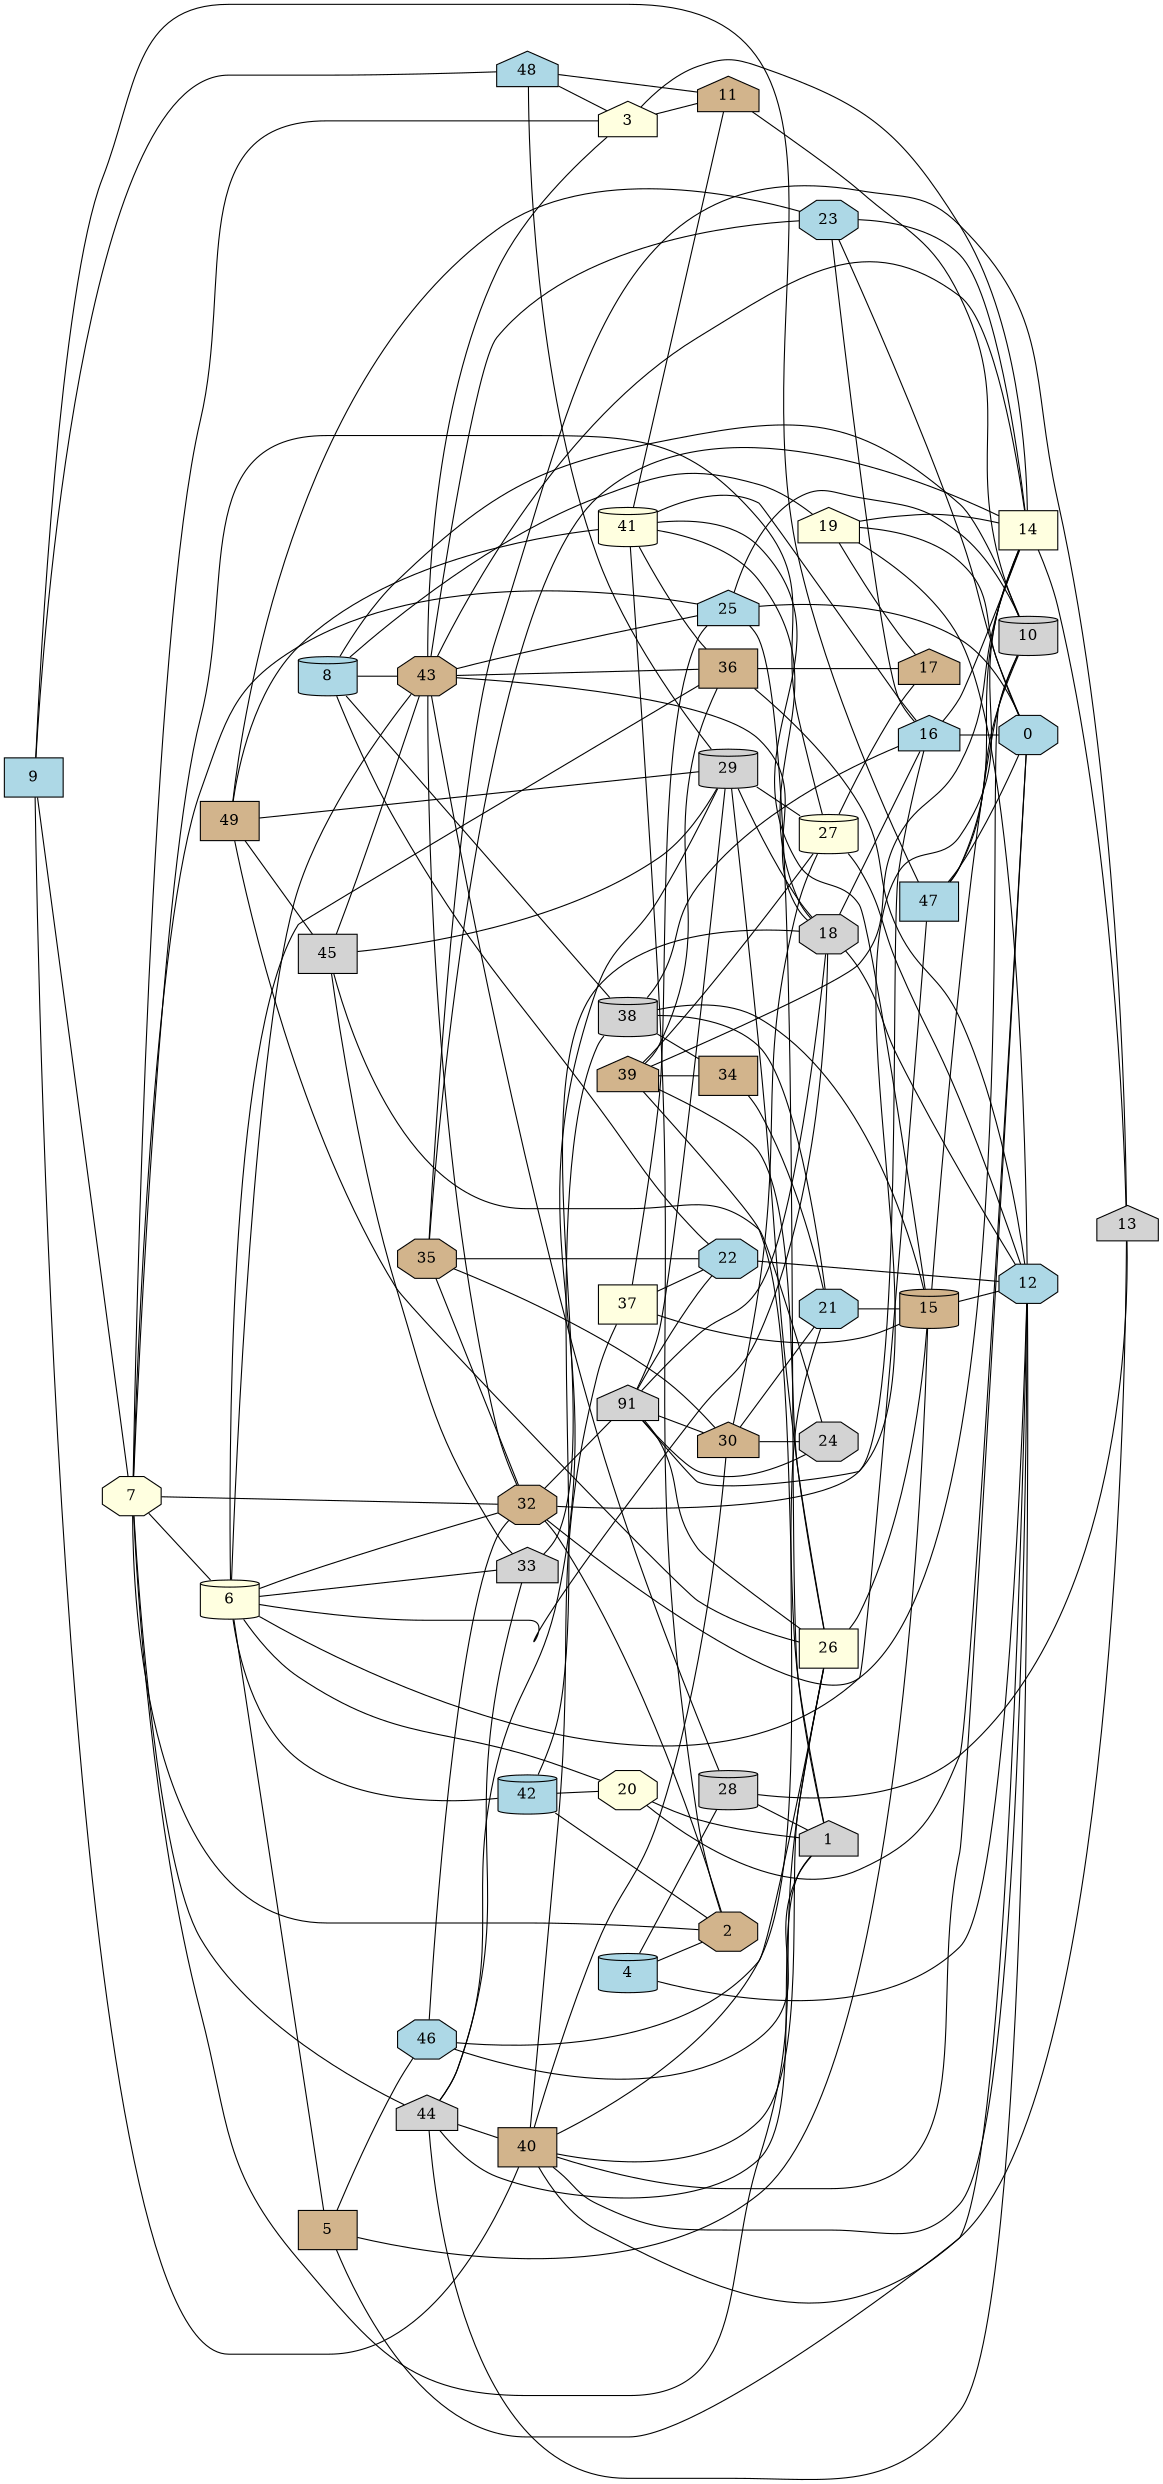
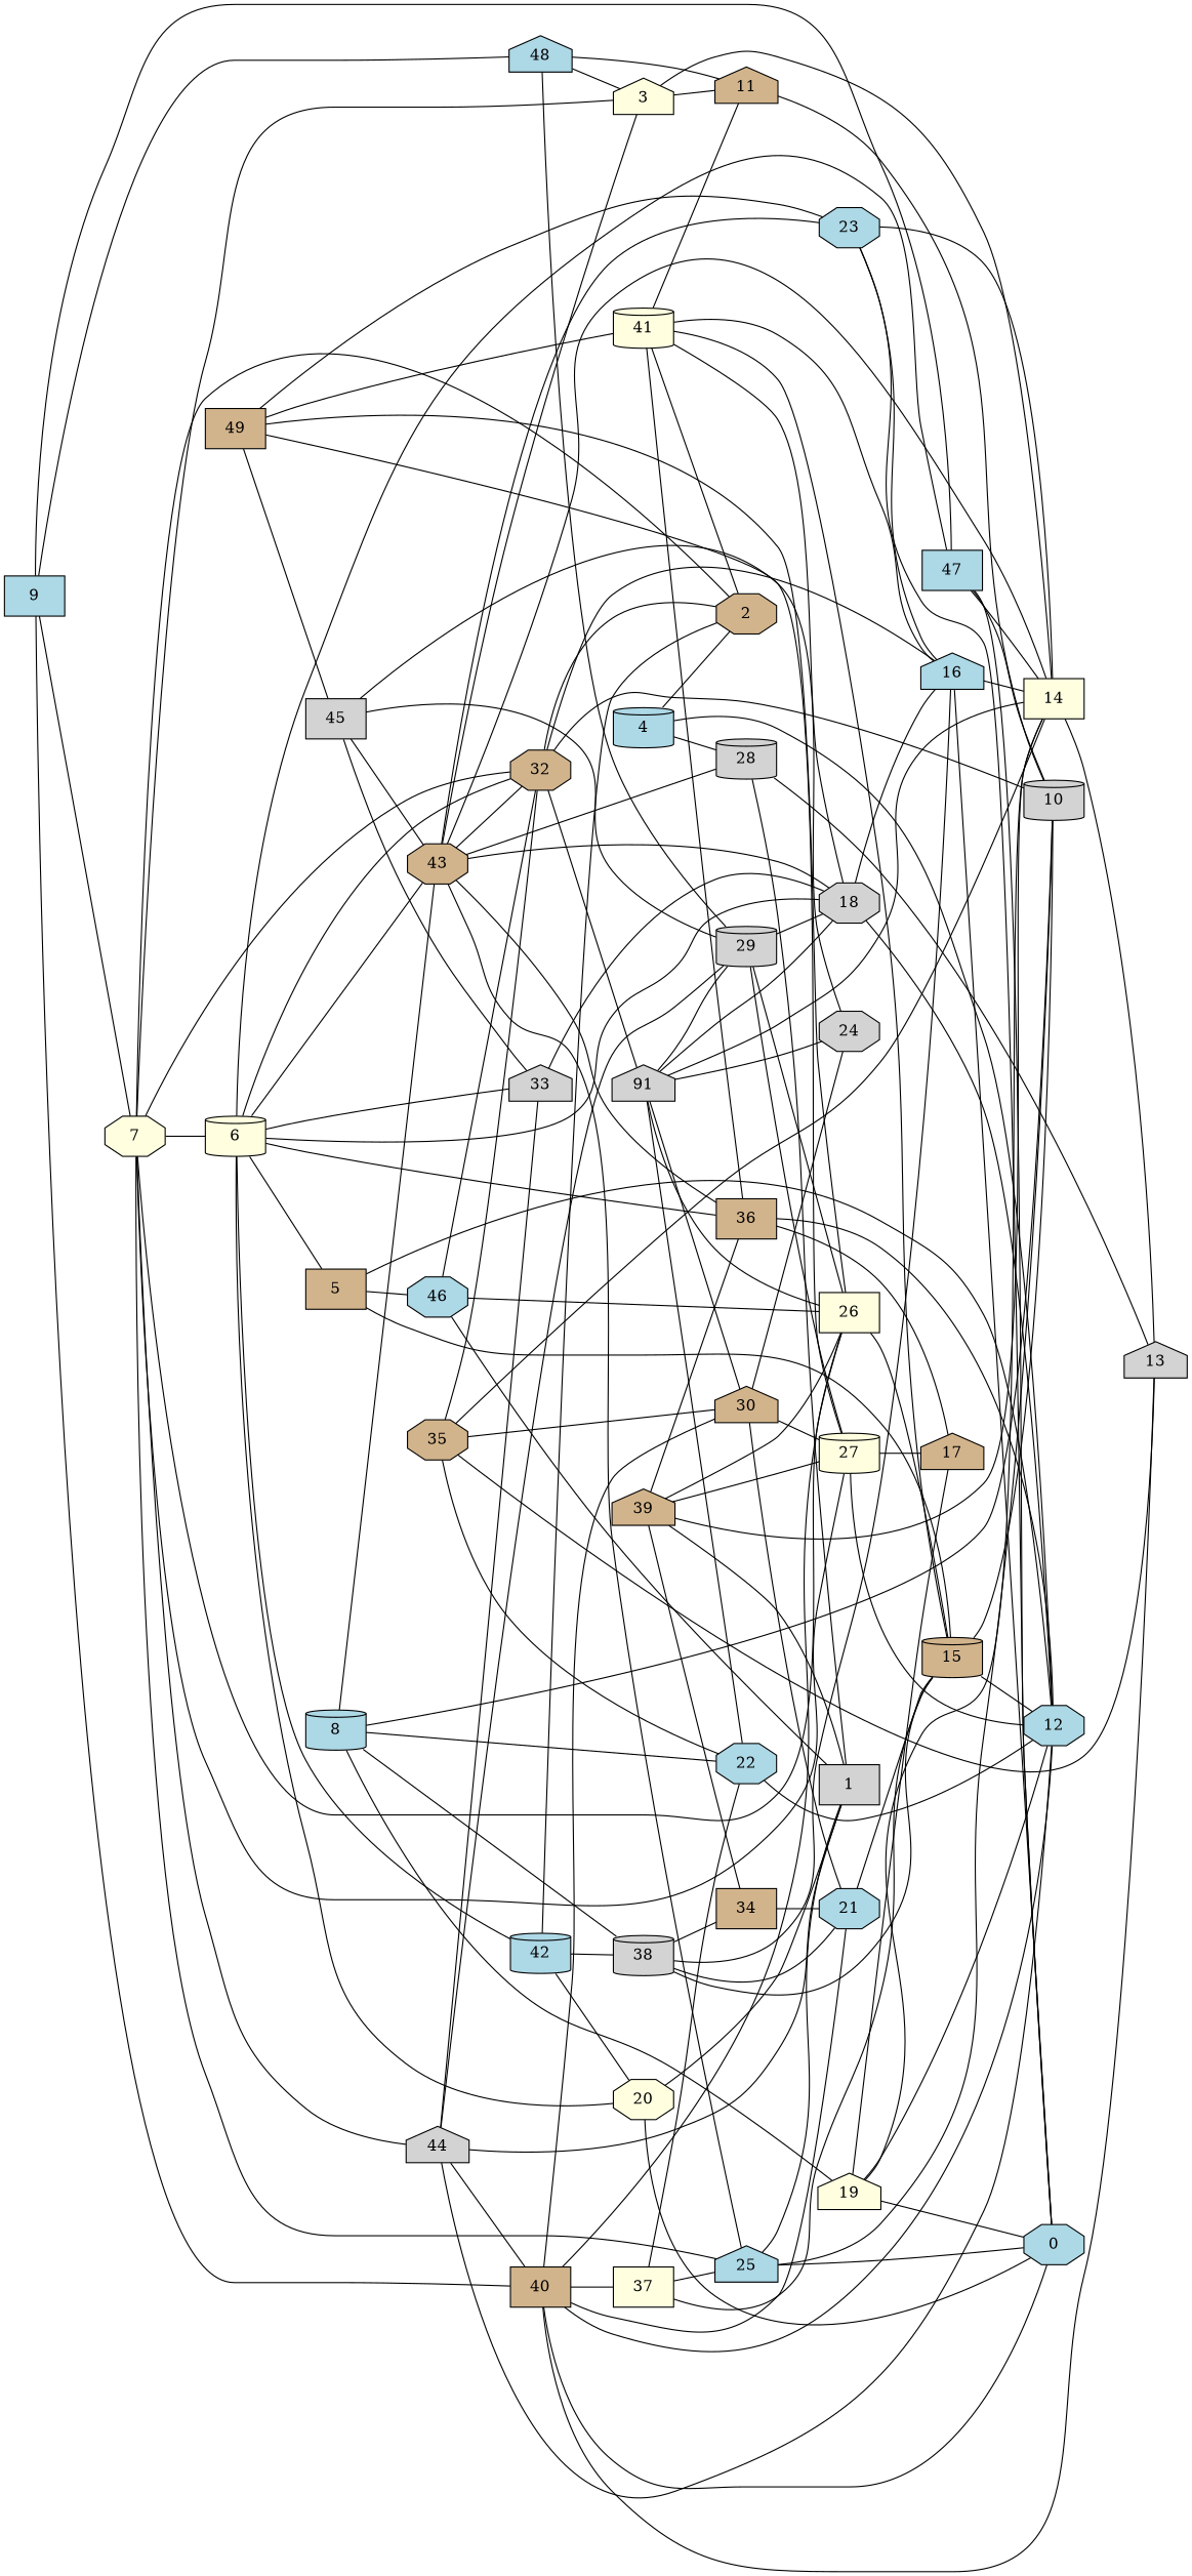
  digraph {
    rankdir=LR
    node [fillcolor=lightblue shape=octagon style=filled]
    edge [color=black dir=none]
    18 [fillcolor=lightgrey]
    12
    16 [shape=house]
    0
    14 [fillcolor=lightyellow shape=box]
    33 [fillcolor=lightgrey shape=house]
    4 [shape=cylinder]
    28 [fillcolor=lightgrey shape=cylinder]
    2 [fillcolor=tan]
-   1 [fillcolor=lightgrey shape=house]
+   1 [fillcolor=lightgrey shape=box]
    13 [fillcolor=lightgrey shape=house]
    5 [fillcolor=tan shape=box]
    46
    15 [fillcolor=tan shape=cylinder]
    26 [fillcolor=lightyellow shape=box]
    32 [fillcolor=tan]
    10 [fillcolor=lightgrey shape=cylinder]
    37 [fillcolor=lightyellow shape=box]
    25 [shape=house]
    22
    9 [shape=box]
    47 [shape=box]
    40 [fillcolor=tan shape=box]
    48 [shape=house]
    7 [fillcolor=lightyellow]
    30 [fillcolor=tan shape=house]
    21
    11 [fillcolor=tan shape=house]
    3 [fillcolor=lightyellow shape=house]
    29 [fillcolor=lightgrey shape=cylinder]
    44 [fillcolor=lightgrey shape=house]
    27 [fillcolor=lightyellow shape=cylinder]
    6 [fillcolor=lightyellow shape=cylinder]
    20 [fillcolor=lightyellow]
    41 [fillcolor=lightyellow shape=cylinder]
    36 [fillcolor=tan shape=box]
    17 [fillcolor=tan shape=house]
    24 [fillcolor=lightgrey]
    19 [fillcolor=lightyellow shape=house]
    n40 [fillcolor=lightgrey label=91 shape=house]
    43 [fillcolor=tan]
    23
    8 [shape=cylinder]
    38 [fillcolor=lightgrey shape=cylinder]
    34 [fillcolor=tan shape=box]
    42 [shape=cylinder]
    49 [fillcolor=tan shape=box]
    45 [fillcolor=lightgrey shape=box]
    39 [fillcolor=tan shape=house]
    35 [fillcolor=tan]
    subgraph sub_1 {
      18
      12
      16
      0
      14
      33
      4
      28
      2
      1
      13
      5
      46
      15
      26
      32
      10
      37
      25
      22
      9
      47
      40
      48
      7
      30
      21
      11
      3
      29
      44
      27
      6
      20
      41
      36
      17
      24
      19
      n40
      43
      23
      8
      38
      34
      42
      49
      45
      39
      35
    }
    18 -> 12
    18 -> 16
    16 -> 0
    16 -> 14
    14 -> 13
    33 -> 18
    4 -> 12
    4 -> 28
    4 -> 2
    28 -> 1
    28 -> 13
    5 -> 12
    5 -> 46
    5 -> 15
    46 -> 1
    46 -> 26
    46 -> 32
    15 -> 12
    15 -> 10
    26 -> 15
    32 -> 16
    32 -> 2
    32 -> 10
    32 -> n40
    37 -> 15
    37 -> 25
    37 -> 22
    25 -> 0
    25 -> 1
    25 -> 10
    22 -> 12
    9 -> 47
    9 -> 40
    9 -> 48
    9 -> 7
    47 -> 0
    47 -> 14
    47 -> 10
    40 -> 12
    40 -> 0
    40 -> 13
    40 -> 26
    40 -> 37
    40 -> 30
    40 -> 21
    48 -> 11
    48 -> 3
    48 -> 29
    7 -> 2
    7 -> 26
    7 -> 32
    7 -> 25
    7 -> 3
    7 -> 44
    7 -> 27
    7 -> 6
    30 -> 21
    30 -> 27
    30 -> 24
    21 -> 15
    11 -> 10
    3 -> 14
    3 -> 11
    29 -> 18
    29 -> 26
    29 -> 27
    44 -> 12
    44 -> 33
    44 -> 1
    44 -> 40
    44 -> 29
    27 -> 12
    27 -> 17
    6 -> 18
    6 -> 33
    6 -> 5
    6 -> 32
    6 -> 47
    6 -> 20
    6 -> 36
    6 -> 43
    6 -> 42
    20 -> 0
    20 -> 1
    41 -> 18
    41 -> 16
    41 -> 2
    41 -> 15
    41 -> 11
    41 -> 36
    36 -> 12
    36 -> 17
    19 -> 12
    19 -> 0
    19 -> 14
    19 -> 17
    n40 -> 18
    n40 -> 14
    n40 -> 26
    n40 -> 22
    n40 -> 30
    n40 -> 29
    n40 -> 24
    43 -> 18
    43 -> 14
    43 -> 28
    43 -> 32
    43 -> 25
    43 -> 3
    43 -> 36
    43 -> 23
    23 -> 16
    23 -> 0
    23 -> 14
    8 -> 10
    8 -> 22
    8 -> 19
    8 -> 43
    8 -> 38
    38 -> 16
    38 -> 15
    38 -> 21
    38 -> 34
    34 -> 21
    42 -> 2
    42 -> 20
    42 -> 38
    49 -> 26
-   49 -> 29
+   49 -> 27
    49 -> 41
    49 -> 23
    49 -> 45
    45 -> 33
    45 -> 29
    45 -> 24
    45 -> 43
    39 -> 14
    39 -> 1
    39 -> 26
    39 -> 27
    39 -> 36
    39 -> 34
    35 -> 14
    35 -> 13
    35 -> 32
    35 -> 22
    35 -> 30
  }
